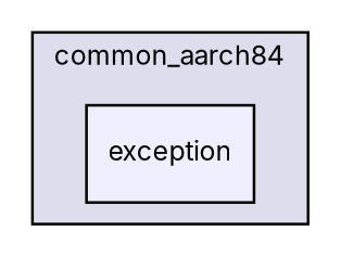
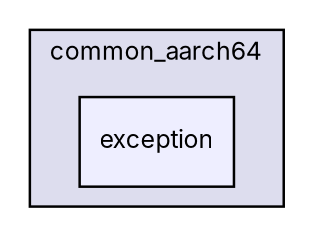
  digraph {
    compound=true
    fontname=Inter
    n1 [fillcolor="#eeeeff" fontname=Inter fontsize=10 label=exception pencolor=black shape=box style=filled]
    subgraph cluster_1 {
      bgcolor="#ddddee"
      fontsize=10
-     label=common_aarch84
+     label=common_aarch64
      pencolor=black
      n1
    }
  }
